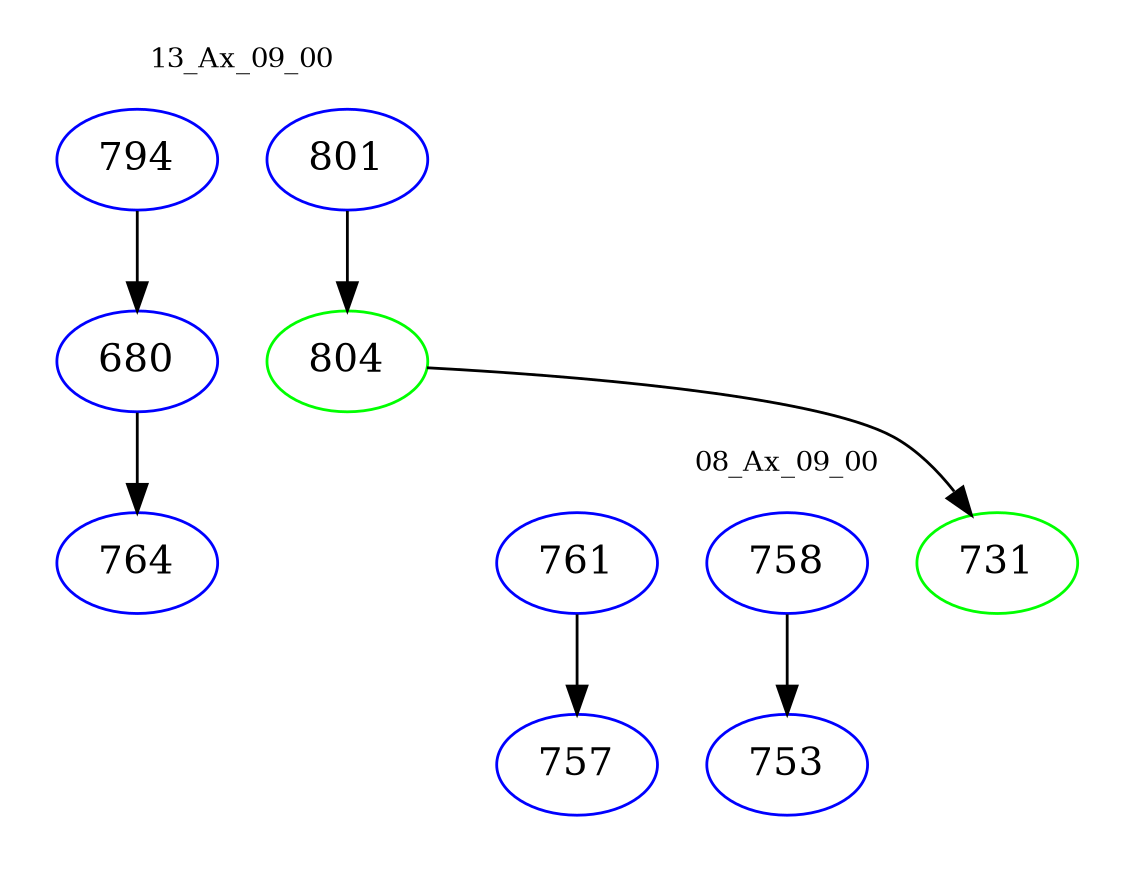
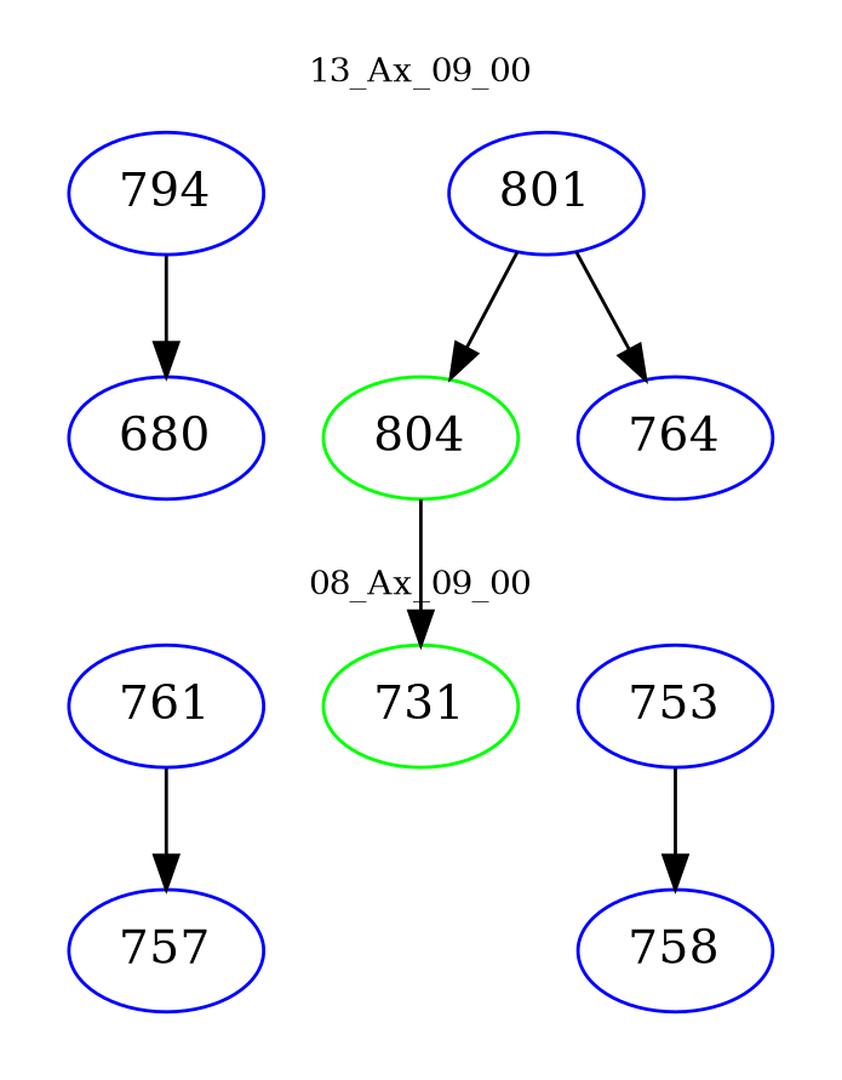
  digraph {
    node [color=blue]
    edge [color=black]
    n1 [label=801]
    n2 [label=794]
    n3 [color=green label=804]
    n4 [label=680]
    n5 [label=764]
    n6 [label=753]
    n7 [color=green label=731]
    n8 [label=758]
    n9 [label=761]
    n10 [label=757]
    subgraph cluster_1 {
      color=white
      fontsize=10
      label="13_Ax_09_00"
      n1
      n2
      n3
      n4
      n5
    }
    subgraph cluster_2 {
      color=white
      fontsize=10
      label="08_Ax_09_00"
      n6
      n7
      n8
      n9
      n10
    }
    n1 -> n3
    n2 -> n4
    n3 -> n7
-   n4 -> n5
-   n8 -> n6
+   n1 -> n5
+   n6 -> n8
    n9 -> n10
  }
